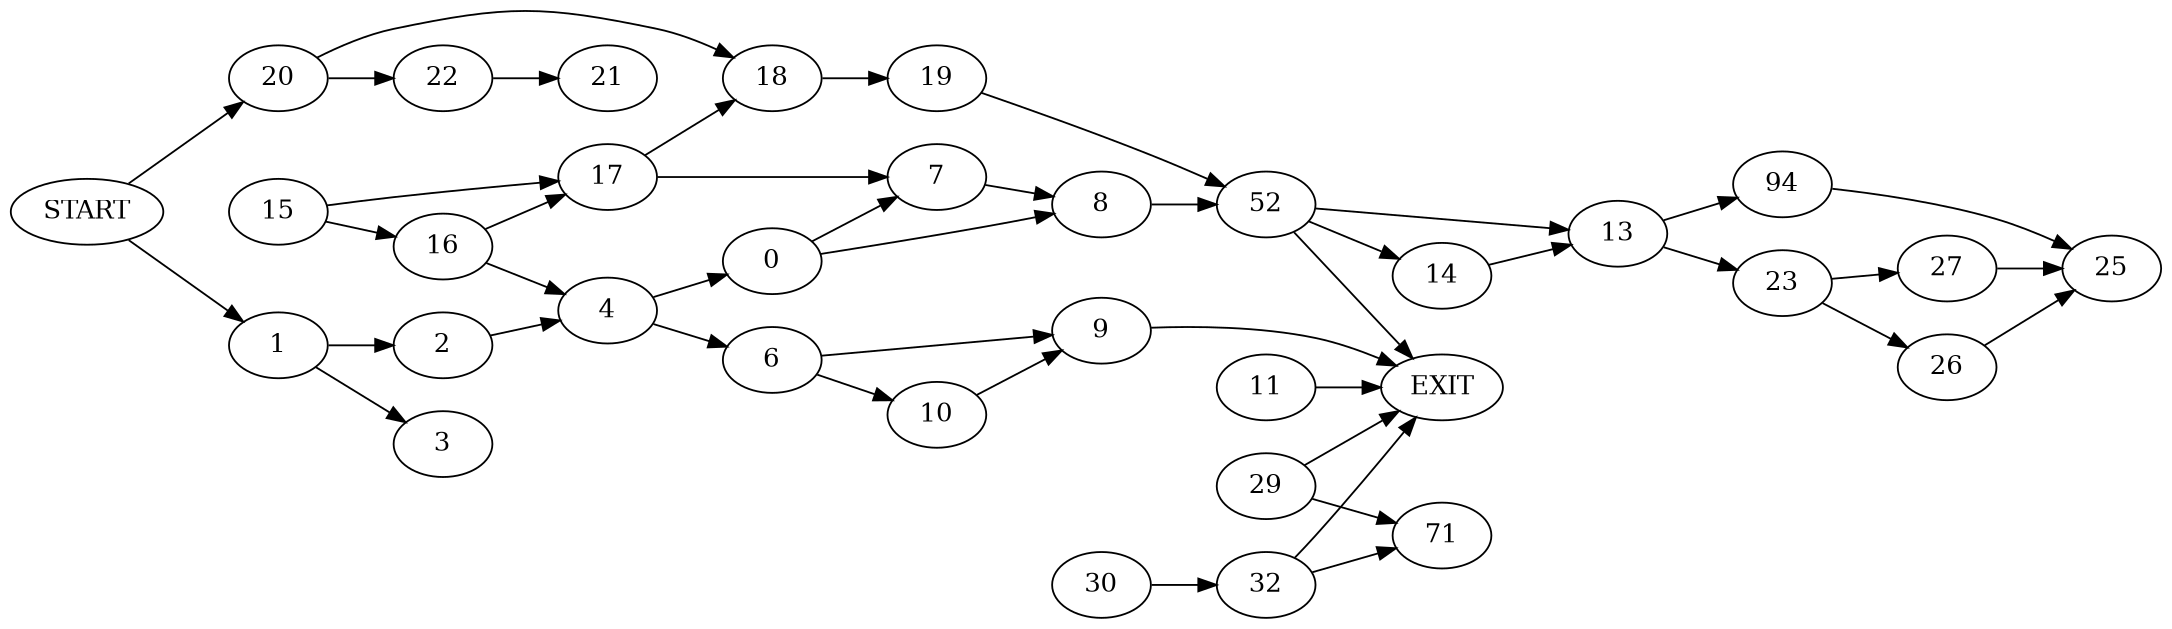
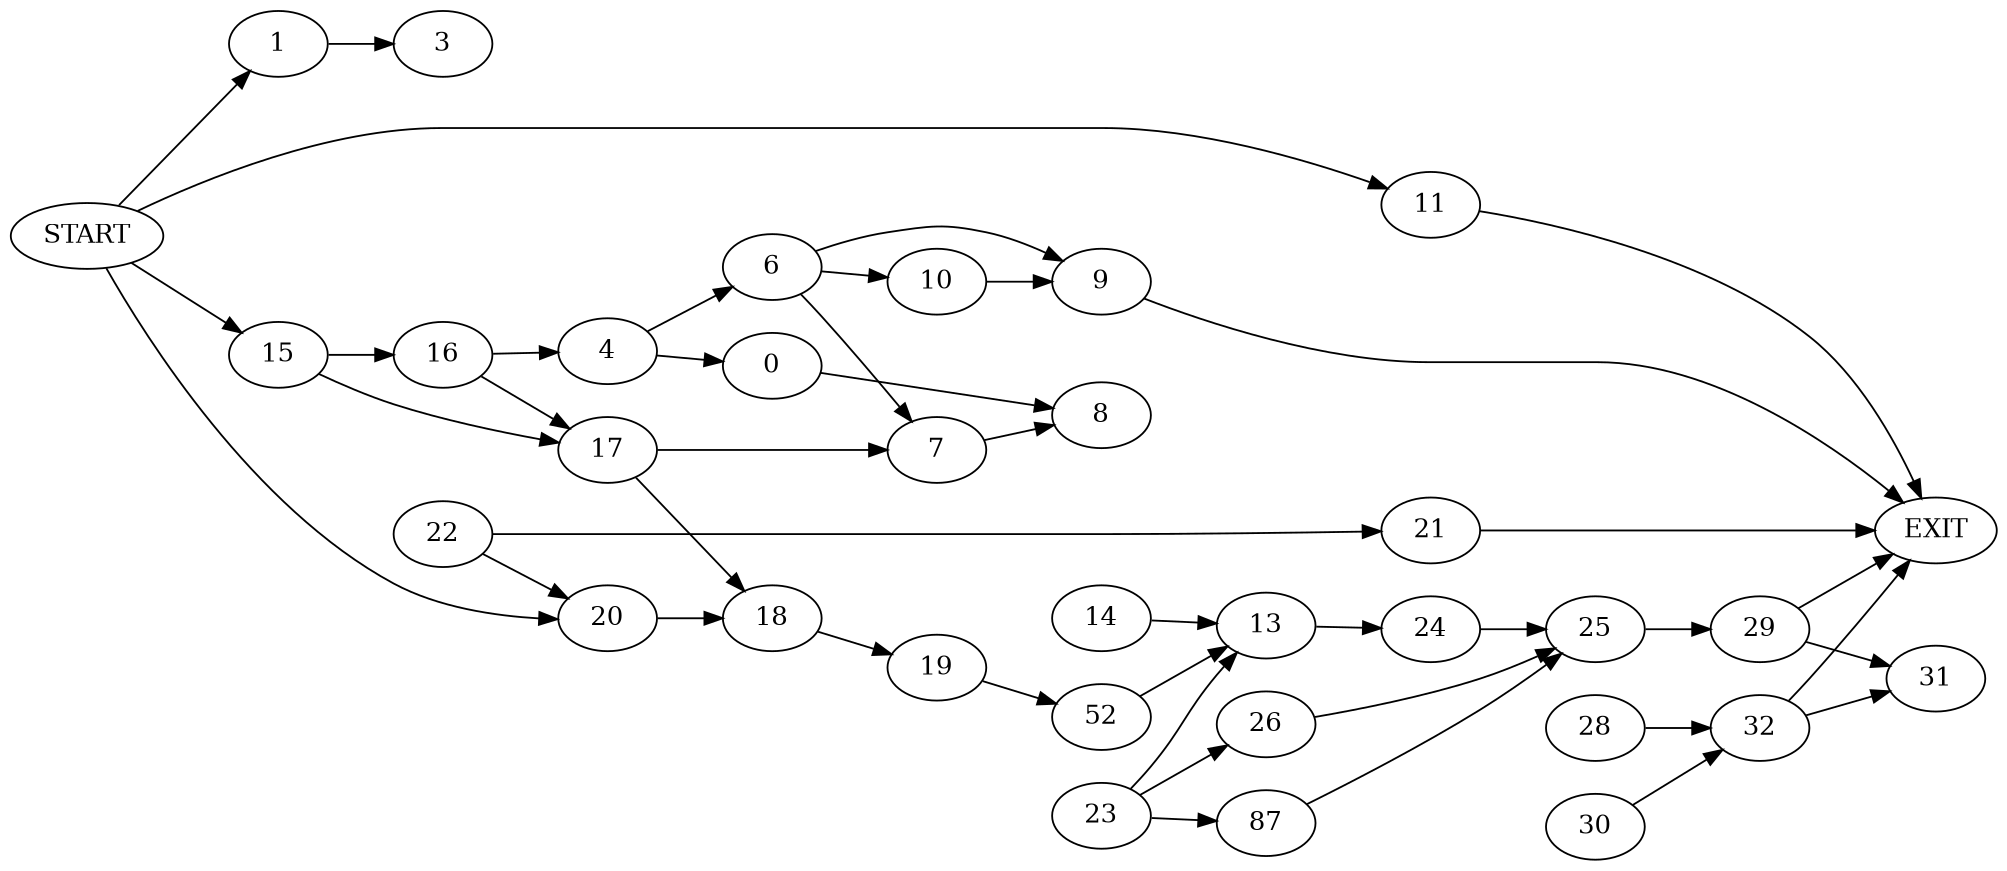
  digraph {
    rankdir=LR
    n1 [label=START]
    1
    11
    15
    20
-   2
    3
    n8 [label=EXIT]
    16
    17
    18
    22
    4
    n14 [label=0]
    6
    7
    8
    9
    10
    n20 [label=52]
    13
    14
    23
-   24 [label=94]
+   24
    26
-   27
+   27 [label=87]
    25
    19
    21
    29
+   28
    32
-   31 [label=71]
+   31
    30
    n1 -> 1
+   n1 -> 11
+   n1 -> 15
    n1 -> 20
-   1 -> 2
    1 -> 3
    11 -> n8
    15 -> 16
    15 -> 17
    20 -> 18
-   20 -> 22
-   2 -> 4
+   22 -> 20
    16 -> 17
    16 -> 4
    17 -> 18
    17 -> 7
    18 -> 19
    22 -> 21
    4 -> n14
    4 -> 6
-   n14 -> 7
+   6 -> 7
    n14 -> 8
    6 -> 9
    6 -> 10
    7 -> 8
-   8 -> n20
    9 -> n8
    10 -> 9
    n20 -> 13
-   n20 -> 14
-   13 -> 23
+   23 -> 13
    13 -> 24
    14 -> 13
    23 -> 26
    23 -> 27
    24 -> 25
    26 -> 25
    27 -> 25
+   25 -> 29
    19 -> n20
-   n20 -> n8
+   21 -> n8
    29 -> n8
    29 -> 31
+   28 -> 32
    32 -> n8
    32 -> 31
    30 -> 32
  }
